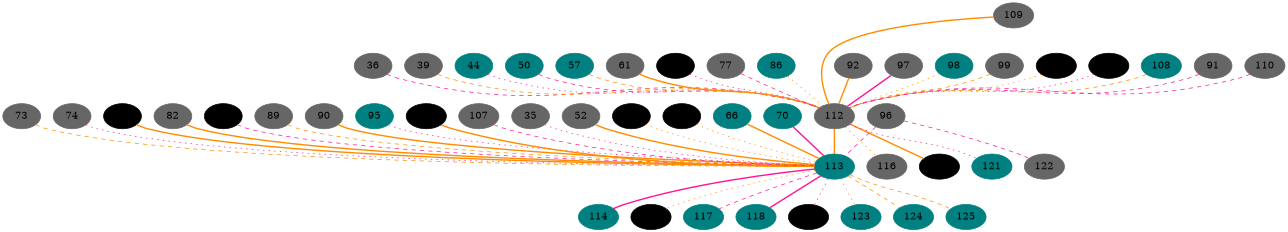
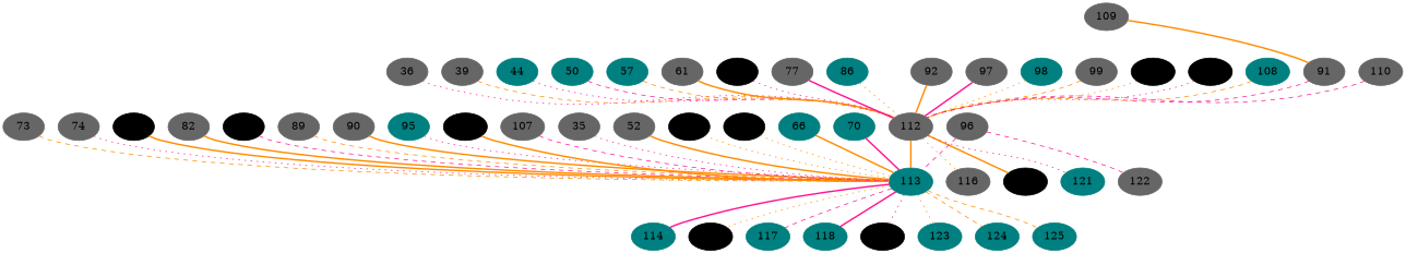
  graph {
    node [color=gray40 style=filled]
    edge [color=darkorange style=dotted]
    113 [color=teal super="+48+60+103+111"]
    114 [color=teal]
    115 [color=black]
    117 [color=teal]
    118 [color=teal]
    120 [color=black]
    123 [color=teal]
    124 [color=teal]
    125 [color=teal super="+80+34+85"]
    35
    112 [super="+79+62+37+3+9+18+21+27+30+33"]
    116
    119 [color=black]
    121 [color=teal]
    36
    39
    44 [color=teal]
    50 [color=teal]
    52
    55 [color=black]
    57 [color=teal]
    61
    64 [color=black]
    66 [color=teal]
    68 [color=black]
    70 [color=teal]
    73
    74
    75 [color=black]
    77
    82
    84 [color=black]
    86 [color=teal]
    89
    91
    92
    n37 [label=90]
    95 [color=teal]
    96 [super="+83+87"]
    122
    97 [super="+29"]
    98 [color=teal]
    99
    100 [color=black]
    101 [color=black]
    106 [color=black]
    107
    108 [color=teal]
    109
    110
    113 -- 114 [color=deeppink style=bold]
    113 -- 115
    113 -- 117 [color=deeppink style=dashed]
    113 -- 118 [color=deeppink style=bold]
    113 -- 120 [color=deeppink]
    113 -- 123
    113 -- 124 [style=dashed]
    113 -- 125 [style=dashed weight=3]
    35 -- 113 [color=deeppink]
    112 -- 113 [style=bold weight=43]
    112 -- 116 [weight=2]
    112 -- 119 [style=bold]
    112 -- 121 [color=deeppink]
-   36 -- 112 [color=deeppink style=dashed]
+   36 -- 112 [color=deeppink]
    39 -- 112 [style=dashed]
    44 -- 112 [color=deeppink]
    50 -- 112 [color=deeppink style=dashed]
    52 -- 113 [style=bold]
    55 -- 113
    57 -- 112 [style=dashed]
    61 -- 112 [style=bold]
    64 -- 113
    66 -- 113 [style=bold]
    68 -- 112 [color=deeppink]
    70 -- 113 [color=deeppink style=bold]
    73 -- 113 [style=dashed weight=3]
    74 -- 113 [color=deeppink]
    75 -- 113 [style=bold]
-   77 -- 112 [color=deeppink style=dashed]
+   77 -- 112 [color=deeppink style=bold]
    82 -- 113 [style=bold]
    84 -- 113 [color=deeppink style=dashed]
    86 -- 112
    89 -- 113 [style=dashed]
    91 -- 112 [color=deeppink style=dashed]
    92 -- 112 [style=bold]
    n37 -- 113 [style=bold]
    95 -- 113 [color=deeppink weight=2]
    96 -- 113 [color=deeppink style=dashed weight=9]
    96 -- 122 [color=deeppink style=dashed]
    97 -- 112 [color=deeppink style=bold]
    98 -- 112
    99 -- 112 [style=dashed]
    100 -- 112
    101 -- 112 [color=deeppink weight=2]
    106 -- 113 [style=bold]
    107 -- 113 [color=deeppink style=dashed]
    108 -- 112 [style=dashed]
-   109 -- 112 [style=bold]
+   109 -- 91 [style=bold]
    110 -- 112 [color=deeppink style=dashed]
  }
